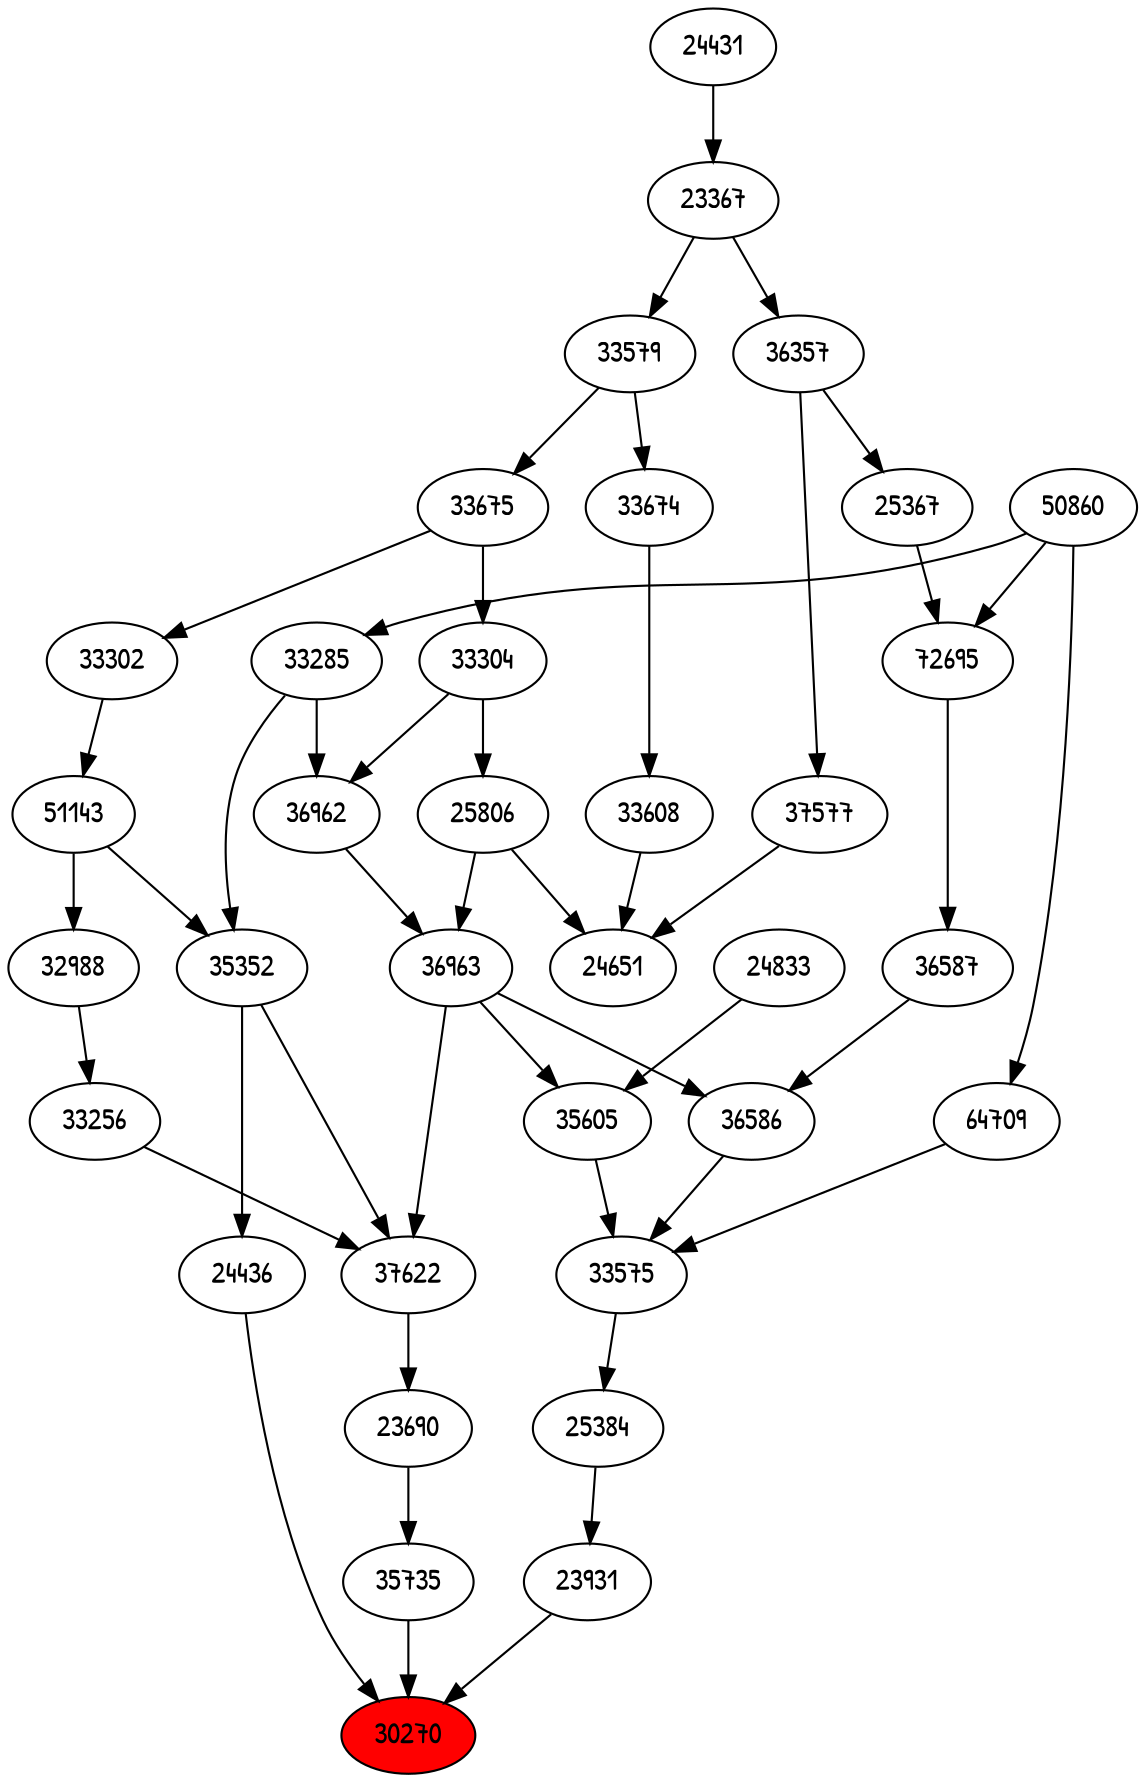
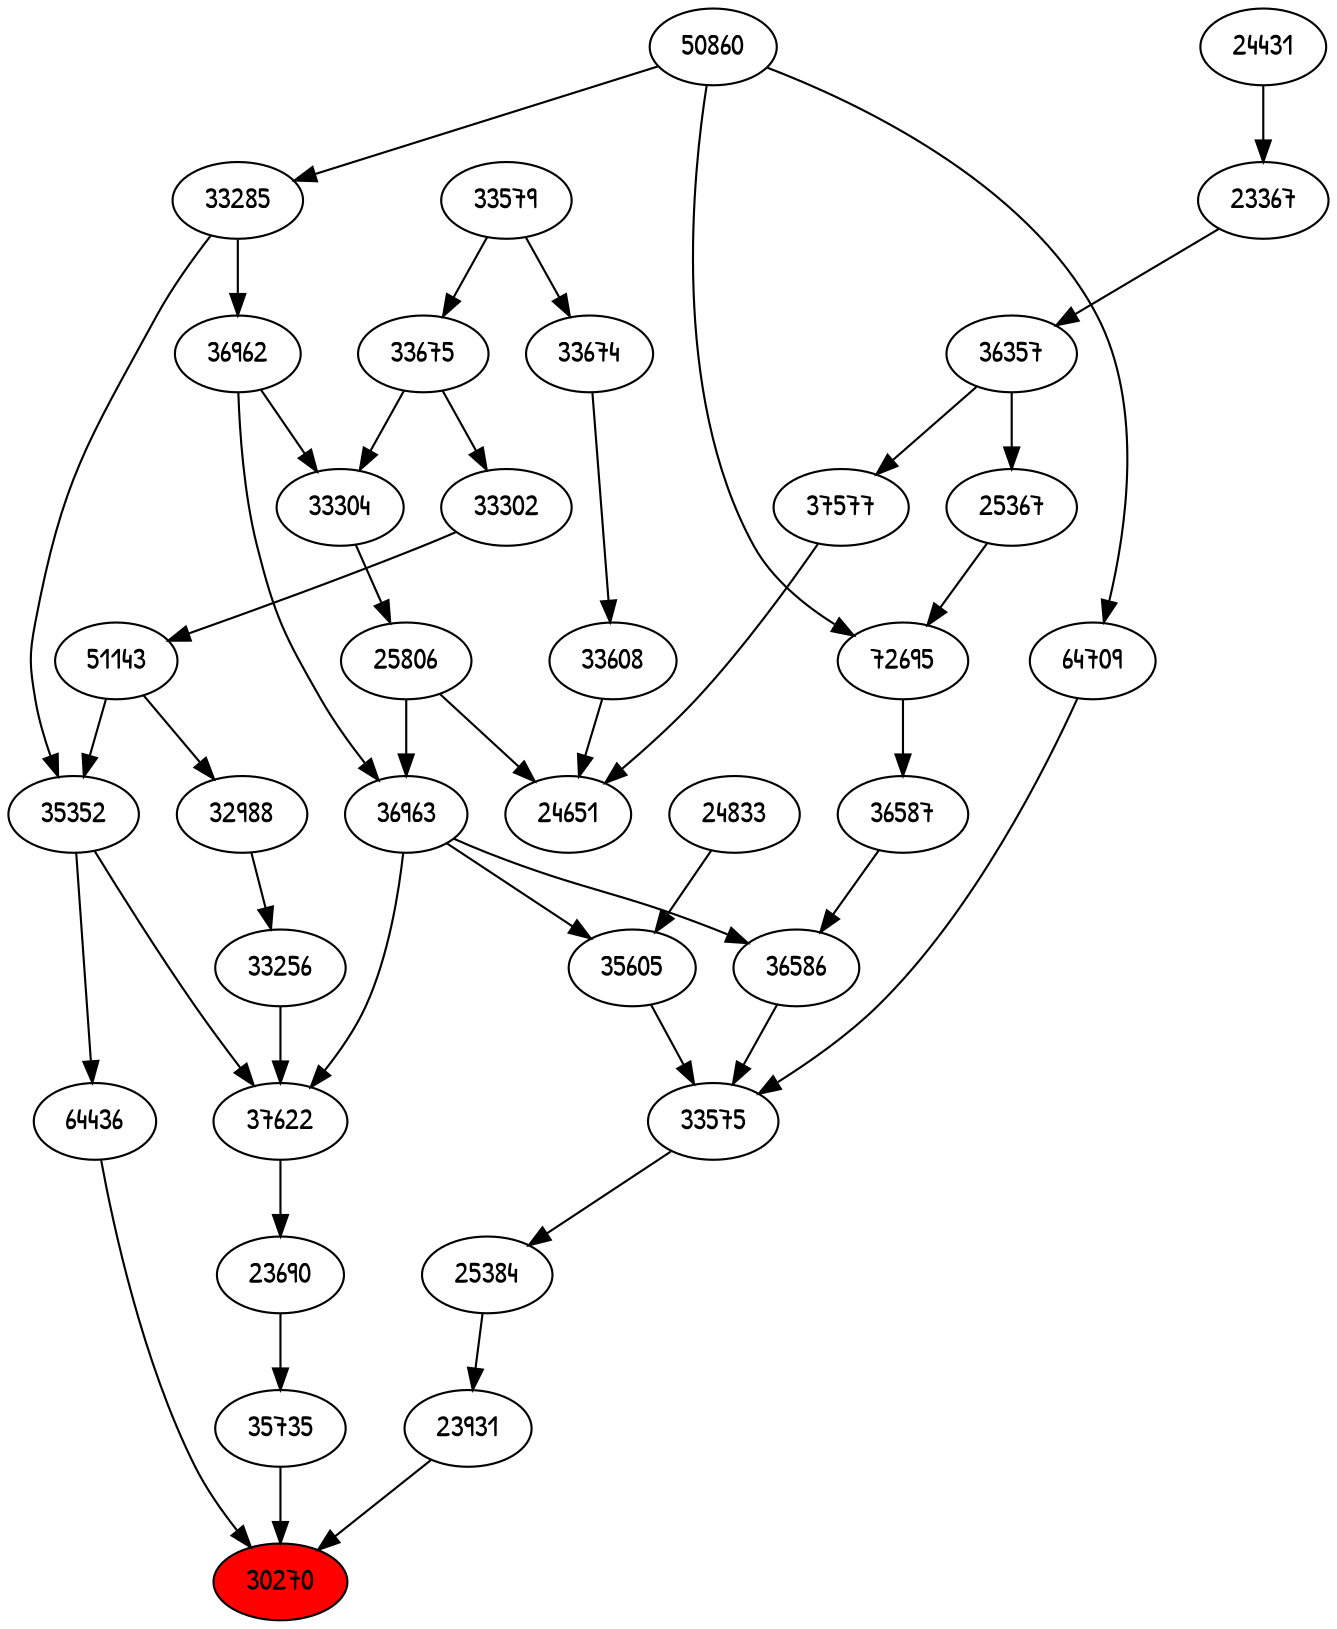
  strict digraph {
    fontname="Patrick Hand"
    node [fontname="Patrick Hand"]
    edge [fontname="Patrick Hand"]
    n1 [fillcolor=red label=30270 style=filled]
    n2 [label=23931]
    n3 [label=35735]
-   n4 [label=24436]
+   n4 [label=64436]
    n5 [label=25384]
    n6 [label=23690]
    n7 [label=35352]
    n8 [label=37622]
    n9 [label=33575]
    n10 [label=33285]
    n11 [label=36962]
    n12 [label=36963]
    n13 [label=51143]
    n14 [label=32988]
    n15 [label=33256]
    n16 [label=36586]
    n17 [label=35605]
    n18 [label=64709]
    n19 [label=50860]
    n20 [label=72695]
    n21 [label=36587]
    n22 [label=33302]
    n23 [label=24833]
    n24 [label=25806]
    n25 [label=24651]
    n26 [label=33675]
    n27 [label=33304]
    n28 [label=33579]
    n29 [label=33674]
    n30 [label=33608]
    n31 [label=25367]
    n32 [label=37577]
    n33 [label=23367]
    n34 [label=36357]
    n35 [label=24431]
    n2 -> n1
    n3 -> n1
    n4 -> n1
    n5 -> n2
    n6 -> n3
    n7 -> n4
    n7 -> n8
    n8 -> n6
    n9 -> n5
    n10 -> n7
    n10 -> n11
    n11 -> n12
    n12 -> n8
    n12 -> n16
    n12 -> n17
    n13 -> n7
    n13 -> n14
    n14 -> n15
    n15 -> n8
    n16 -> n9
    n17 -> n9
    n18 -> n9
    n19 -> n10
    n19 -> n18
    n19 -> n20
    n20 -> n21
    n21 -> n16
    n22 -> n13
    n23 -> n17
    n24 -> n12
    n24 -> n25
    n26 -> n22
    n26 -> n27
-   n27 -> n11
+   n11 -> n27
    n27 -> n24
    n28 -> n26
    n28 -> n29
    n29 -> n30
    n30 -> n25
    n31 -> n20
    n32 -> n25
-   n33 -> n28
    n33 -> n34
    n34 -> n31
    n34 -> n32
    n35 -> n33
  }
